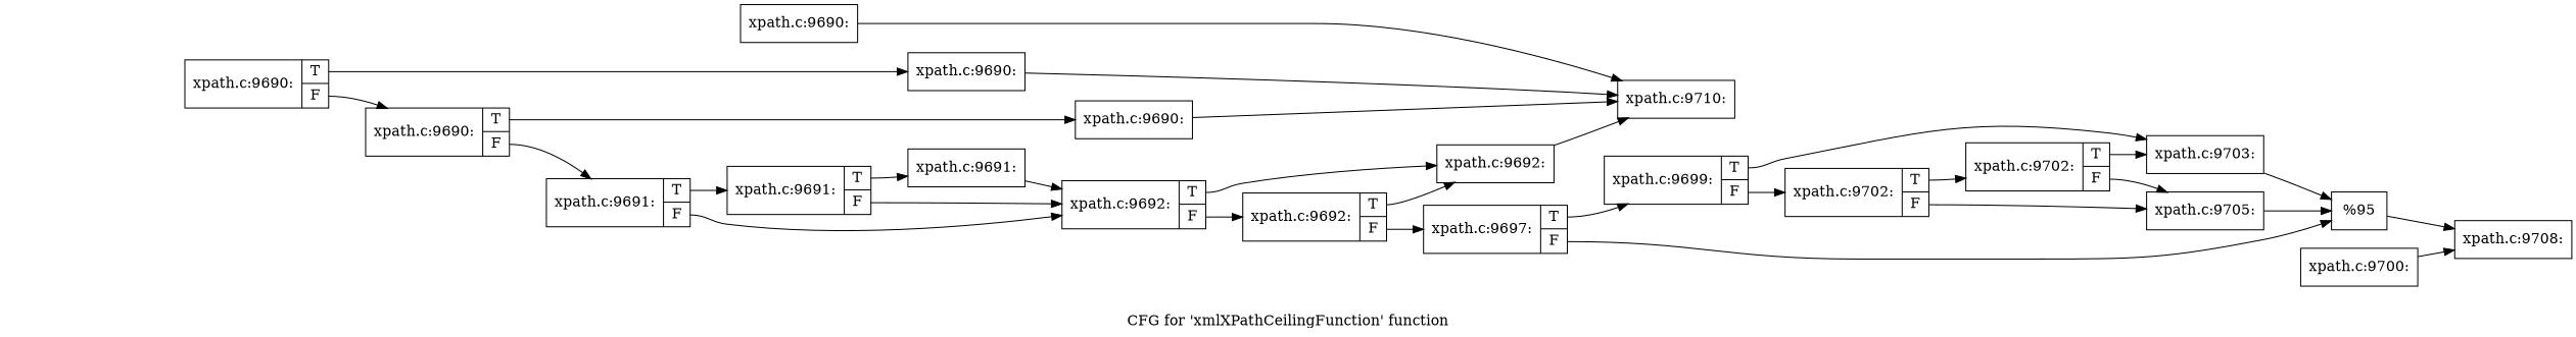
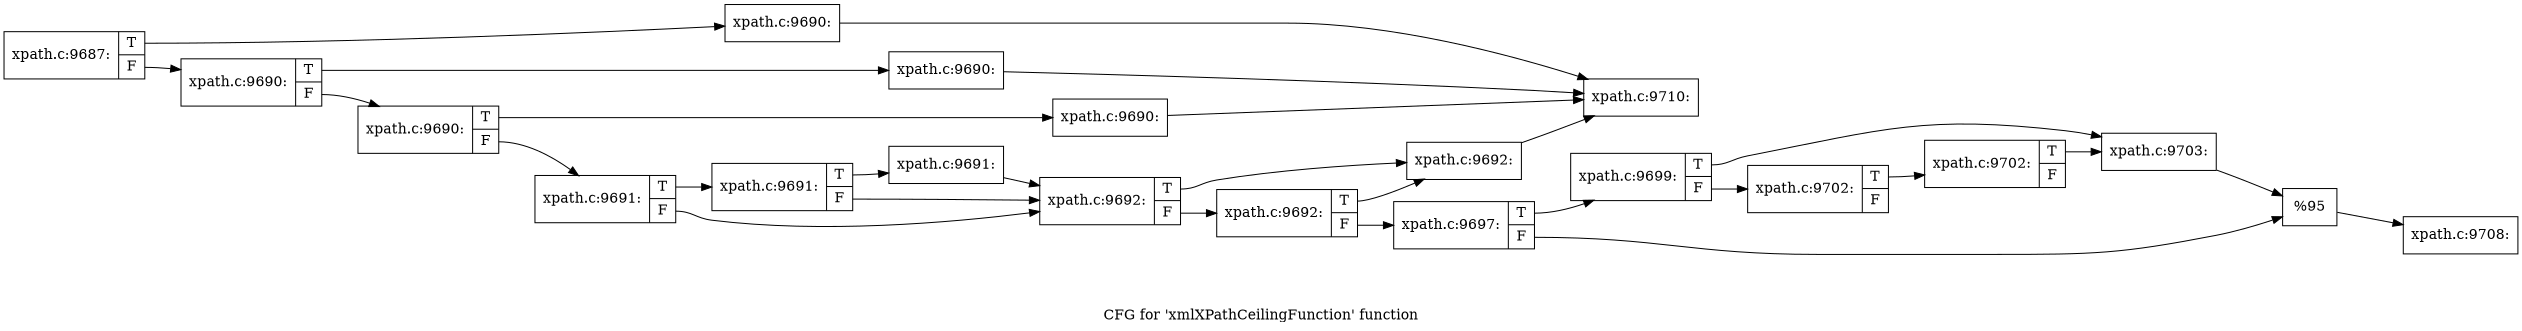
  digraph {
    label="CFG for 'xmlXPathCeilingFunction' function"
    rankdir=LR
    node [shape=record]
    edge [tailport=s0]
+   n1 [label="{xpath.c:9687:|{<s0>T|<s1>F}}"]
    n2 [label="{xpath.c:9690:}"]
    n3 [label="{xpath.c:9690:|{<s0>T|<s1>F}}"]
    n4 [label="{xpath.c:9710:}"]
    n5 [label="{xpath.c:9690:}"]
    n6 [label="{xpath.c:9690:|{<s0>T|<s1>F}}"]
    n7 [label="{xpath.c:9690:}"]
    n8 [label="{xpath.c:9691:|{<s0>T|<s1>F}}"]
    n9 [label="{xpath.c:9691:|{<s0>T|<s1>F}}"]
    n10 [label="{xpath.c:9692:|{<s0>T|<s1>F}}"]
    n11 [label="{xpath.c:9691:}"]
    n12 [label="{xpath.c:9692:}"]
    n13 [label="{xpath.c:9692:|{<s0>T|<s1>F}}"]
    n14 [label="{xpath.c:9697:|{<s0>T|<s1>F}}"]
    n15 [label="{xpath.c:9699:|{<s0>T|<s1>F}}"]
    n16 [label="{%95}"]
    n17 [label="{xpath.c:9702:|{<s0>T|<s1>F}}"]
    n18 [label="{xpath.c:9703:}"]
-   n19 [label="{xpath.c:9700:}"]
    n20 [label="{xpath.c:9708:}"]
    n21 [label="{xpath.c:9702:|{<s0>T|<s1>F}}"]
-   n22 [label="{xpath.c:9705:}"]
+   n1 -> n2
+   n1 -> n3 [tailport=s1]
    n2 -> n4
    n3 -> n5
    n3 -> n6 [tailport=s1]
    n5 -> n4
    n6 -> n7
    n6 -> n8 [tailport=s1]
    n7 -> n4
    n8 -> n9
    n8 -> n10 [tailport=s1]
    n9 -> n10 [tailport=s1]
    n9 -> n11
    n10 -> n12
    n10 -> n13 [tailport=s1]
    n11 -> n10
    n12 -> n4
    n13 -> n12
    n13 -> n14 [tailport=s1]
    n14 -> n15
    n14 -> n16 [tailport=s1]
    n15 -> n17 [tailport=s1]
    n15 -> n18
    n16 -> n20
    n17 -> n21
-   n17 -> n22 [tailport=s1]
    n18 -> n16
-   n19 -> n20
    n21 -> n18
-   n21 -> n22 [tailport=s1]
-   n22 -> n16
  }
